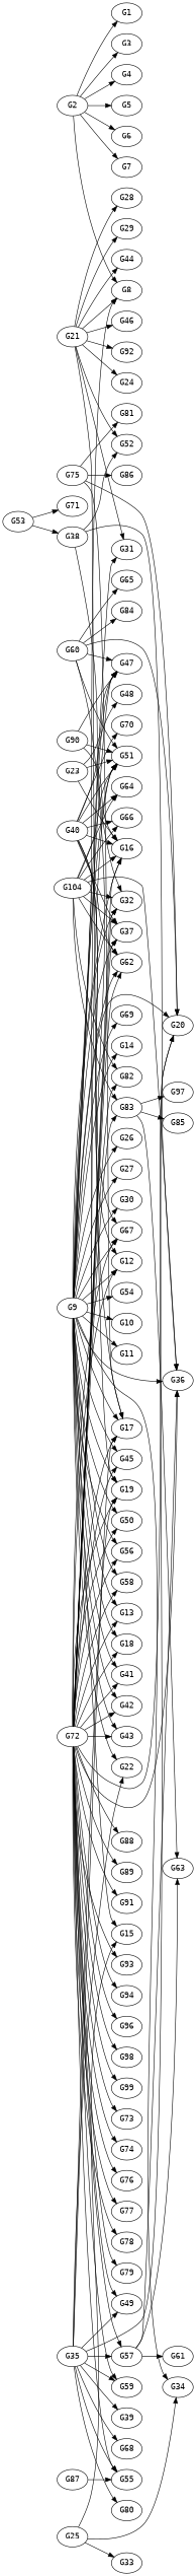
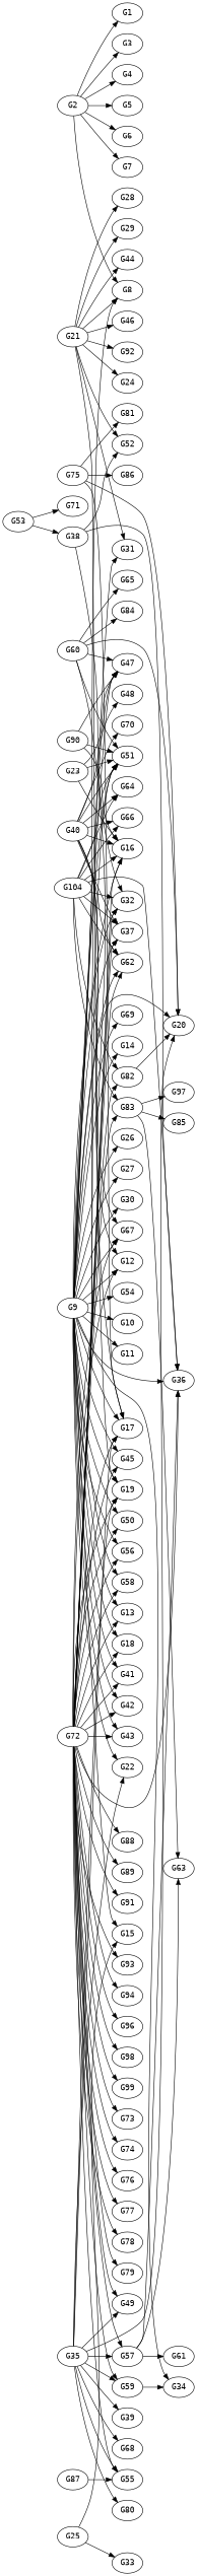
  digraph {
    fontname="DejaVu Sans Mono"
    rankdir=LR
    node [fontname="DejaVu Sans Mono"]
    edge [fontname="DejaVu Sans Mono"]
    G2
    G1
    G3
    G4
    G5
    G6
    G7
    G8
    G9
    G10
    G11
    G12
    G13
    G14
    G15
    G16
    G17
    G18
    G19
    G20
    G22
    G26
    G27
    G30
    G31
    G32
    G34
    G36
    G37
    G41
    G42
    G43
    G45
    G47
    G50
    G51
    G54
    G56
    G58
    G62
    G67
    G69
    G21
    G24
    G28
    G29
    G44
    G46
    G52
    G92
    G23
    G25
    G33
    G35
    G39
    G49
    G55
    G57
    G59
    G68
    G80
    G61
    G63
    G38
    G40
    G48
    G64
    G66
    G70
    G53
    G71
    G60
    G65
    G84
    G72
    G73
    G74
    G76
    G77
    G78
    G79
    G82
    G83
    G88
    G89
    G91
    G93
    G94
    G96
    G98
    G99
    G85
    G97
    G75
    G81
    G86
    G87
    G90
    n99 [label=G104]
    G2 -> G1
    G2 -> G3
    G2 -> G4
    G2 -> G5
    G2 -> G6
    G2 -> G7
    G2 -> G8
    G9 -> G8
    G9 -> G10
    G9 -> G11
    G9 -> G12
    G9 -> G13
    G9 -> G14
    G9 -> G15
    G9 -> G16
    G9 -> G17
    G9 -> G18
    G9 -> G19
    G9 -> G20
    G9 -> G22
    G9 -> G26
    G9 -> G27
    G9 -> G30
    G9 -> G31
    G9 -> G32
    G9 -> G34
    G9 -> G36
    G9 -> G37
    G9 -> G41
    G9 -> G42
    G9 -> G43
    G9 -> G45
    G9 -> G47
    G9 -> G50
    G9 -> G51
    G9 -> G54
    G9 -> G56
    G9 -> G58
    G9 -> G62
    G9 -> G67
    G9 -> G69
    G21 -> G8
    G21 -> G19
    G21 -> G31
    G21 -> G24
    G21 -> G28
    G21 -> G29
    G21 -> G44
    G21 -> G46
    G21 -> G52
    G21 -> G92
    G23 -> G16
    G23 -> G47
    G23 -> G51
    G25 -> G15
-   G25 -> G34
+   G59 -> G34
    G25 -> G33
    G35 -> G17
    G35 -> G19
    G35 -> G20
    G35 -> G22
    G35 -> G39
    G35 -> G49
    G35 -> G55
    G35 -> G57
    G35 -> G59
    G35 -> G68
    G35 -> G80
    G57 -> G36
    G57 -> G61
    G57 -> G63
    G38 -> G32
    G38 -> G36
    G38 -> G52
    G40 -> G12
    G40 -> G16
    G40 -> G37
    G40 -> G51
    G40 -> G62
    G40 -> G67
    G40 -> G48
    G40 -> G64
    G40 -> G66
    G40 -> G70
    G53 -> G38
    G53 -> G71
    G60 -> G17
    G60 -> G20
    G60 -> G47
    G60 -> G51
    G60 -> G65
    G60 -> G84
    G72 -> G12
    G72 -> G13
    G72 -> G16
    G72 -> G17
    G72 -> G18
    G72 -> G19
-   G72 -> G20
+   G82 -> G20
    G72 -> G32
    G72 -> G36
    G72 -> G37
    G72 -> G41
    G72 -> G42
    G72 -> G43
    G72 -> G45
    G72 -> G47
    G72 -> G50
    G72 -> G51
    G72 -> G56
    G72 -> G58
    G72 -> G62
    G72 -> G67
    G72 -> G49
    G72 -> G55
    G72 -> G57
    G72 -> G59
    G72 -> G73
    G72 -> G74
    G72 -> G76
    G72 -> G77
    G72 -> G78
    G72 -> G79
    G72 -> G82
    G72 -> G83
    G72 -> G88
    G72 -> G89
    G72 -> G91
    G72 -> G93
    G72 -> G94
    G72 -> G96
    G72 -> G98
    G72 -> G99
    G83 -> G63
    G83 -> G85
    G83 -> G97
    G75 -> G17
    G75 -> G20
    G75 -> G81
    G75 -> G86
    G87 -> G55
    G90 -> G16
    G90 -> G47
    G90 -> G51
    n99 -> G16
    n99 -> G32
    n99 -> G36
    n99 -> G37
    n99 -> G51
    n99 -> G62
    n99 -> G64
    n99 -> G66
    n99 -> G82
    n99 -> G83
  }
